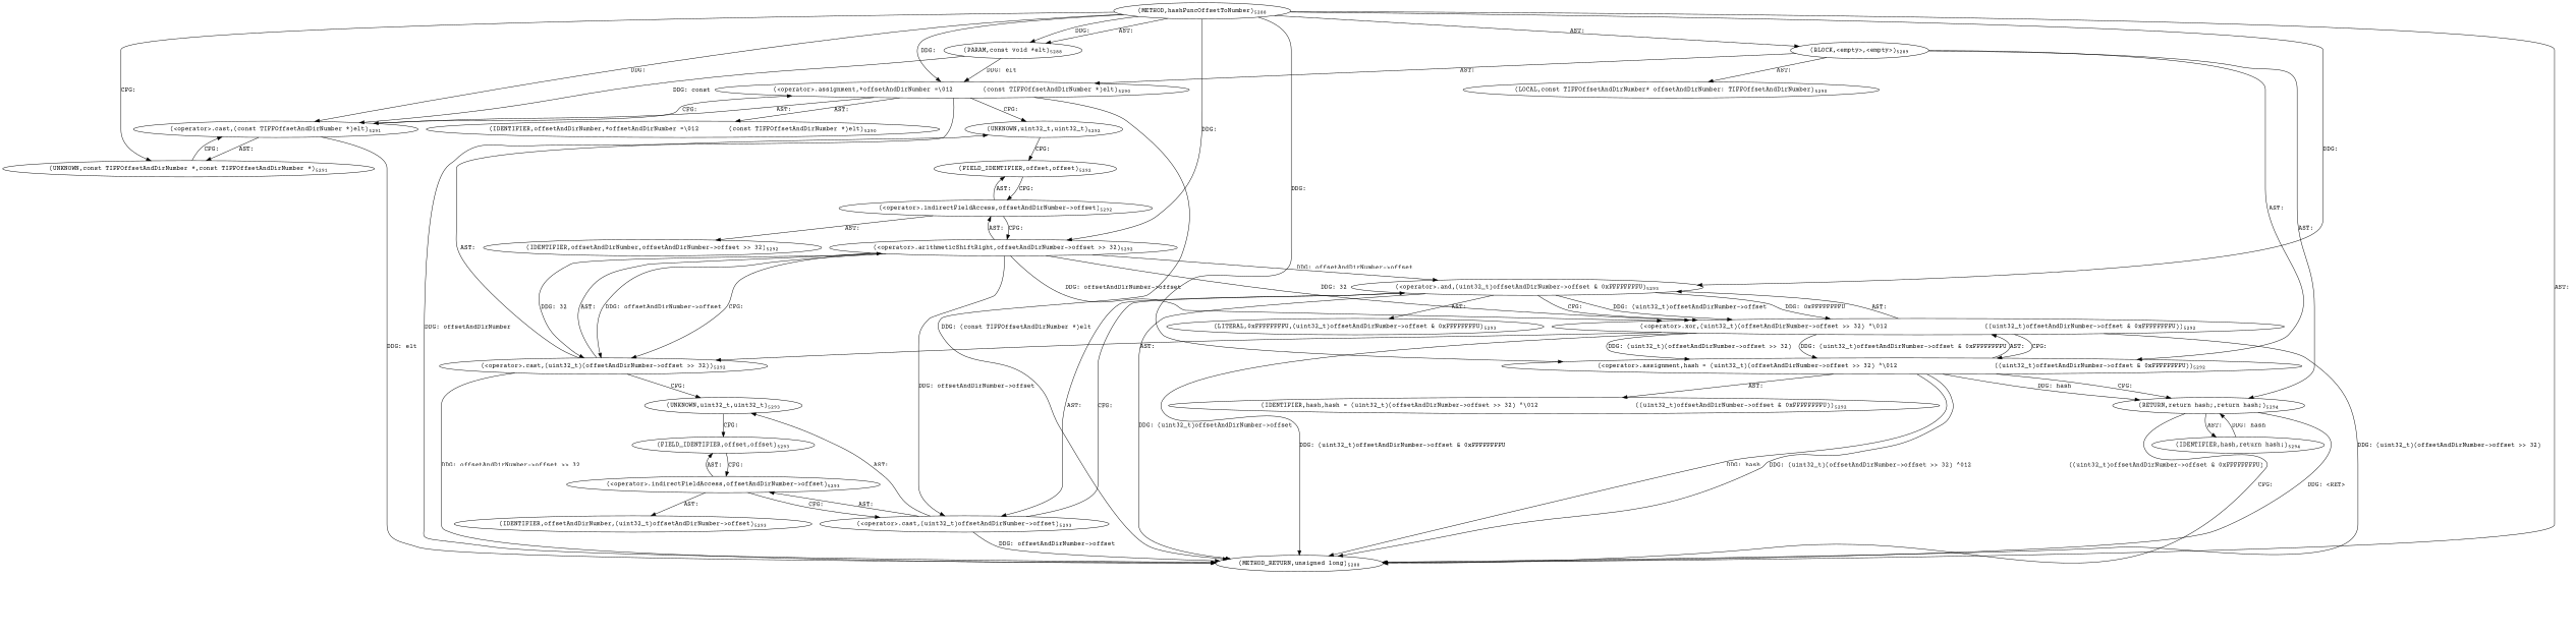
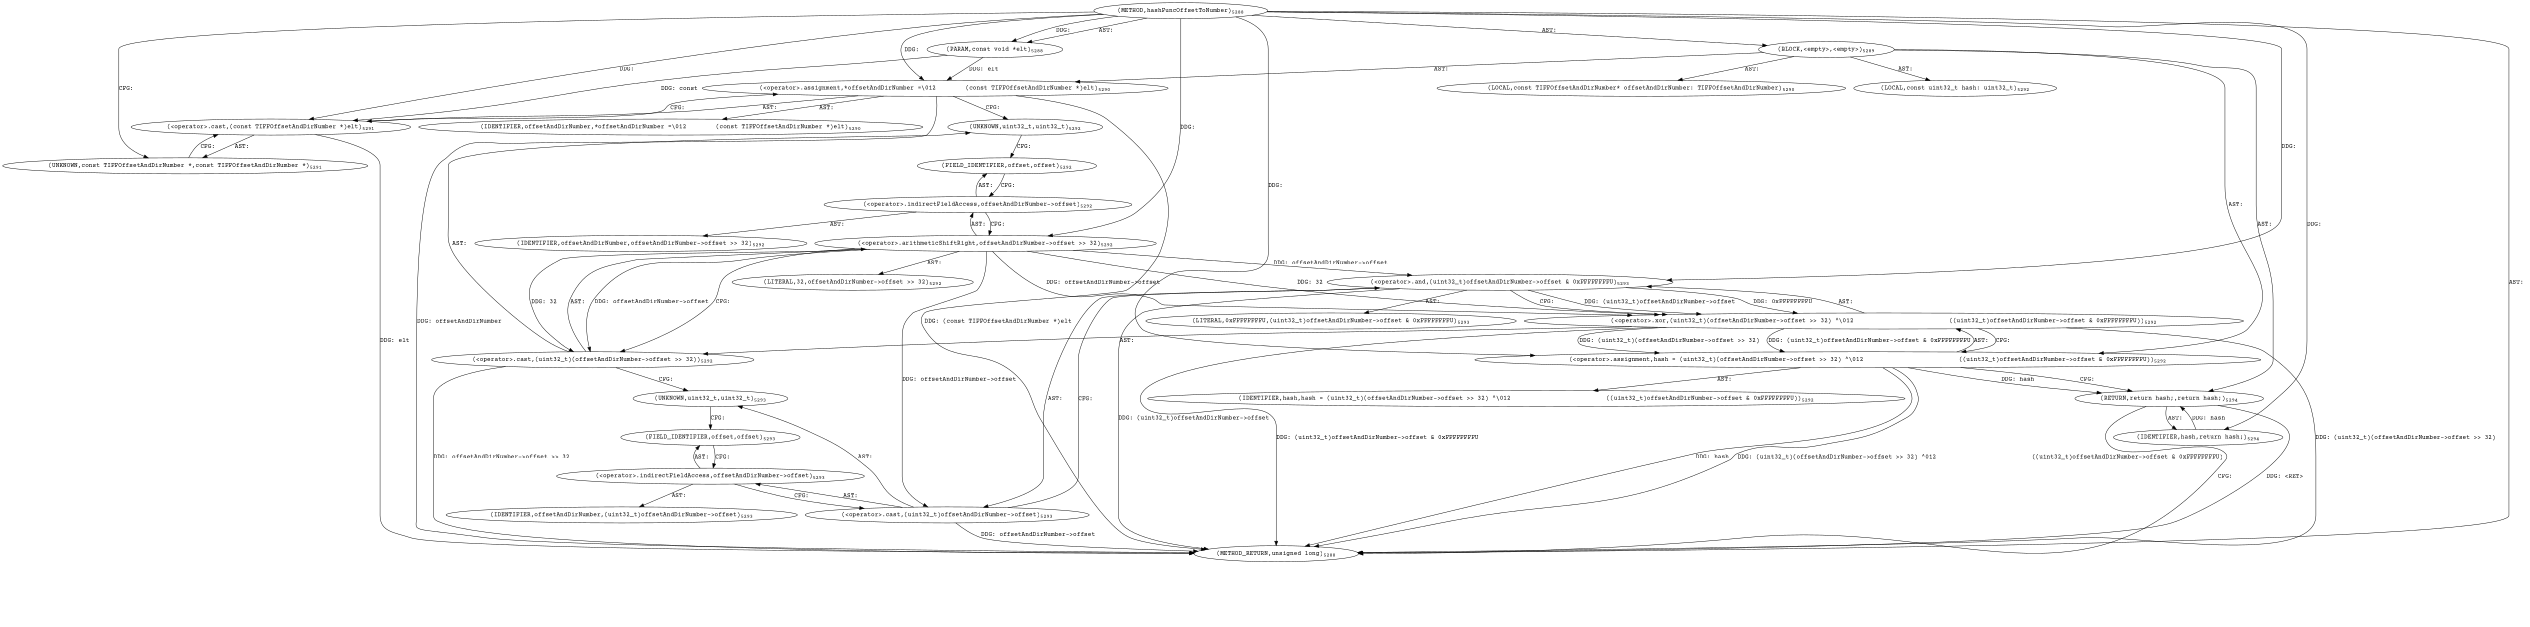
  digraph {
    fontname="Courier Prime"
    node [fontname="Courier Prime"]
    edge [fontname="Courier Prime"]
    n1 [label=<(METHOD,hashFuncOffsetToNumber)<SUB>5288</SUB>>]
    n2 [label=<(PARAM,const void *elt)<SUB>5288</SUB>>]
    n3 [label=<(BLOCK,&lt;empty&gt;,&lt;empty&gt;)<SUB>5289</SUB>>]
    n4 [label=<(&lt;operator&gt;.assignment,*offsetAndDirNumber =\012        (const TIFFOffsetAndDirNumber *)elt)<SUB>5290</SUB>>]
    n5 [label=<(&lt;operator&gt;.cast,(const TIFFOffsetAndDirNumber *)elt)<SUB>5291</SUB>>]
    n6 [label=<(UNKNOWN,const TIFFOffsetAndDirNumber *,const TIFFOffsetAndDirNumber *)<SUB>5291</SUB>>]
    n7 [label=<(&lt;operator&gt;.assignment,hash = (uint32_t)(offsetAndDirNumber-&gt;offset &gt;&gt; 32) ^\012                          ((uint32_t)offsetAndDirNumber-&gt;offset &amp; 0xFFFFFFFFU))<SUB>5292</SUB>>]
    n8 [label=<(&lt;operator&gt;.arithmeticShiftRight,offsetAndDirNumber-&gt;offset &gt;&gt; 32)<SUB>5292</SUB>>]
    n9 [label=<(&lt;operator&gt;.and,(uint32_t)offsetAndDirNumber-&gt;offset &amp; 0xFFFFFFFFU)<SUB>5293</SUB>>]
    n10 [label=<(IDENTIFIER,hash,return hash;)<SUB>5294</SUB>>]
    n11 [label=<(METHOD_RETURN,unsigned long)<SUB>5288</SUB>>]
    n12 [label=<(LOCAL,const TIFFOffsetAndDirNumber* offsetAndDirNumber: TIFFOffsetAndDirNumber)<SUB>5290</SUB>>]
+   n13 [label=<(LOCAL,const uint32_t hash: uint32_t)<SUB>5292</SUB>>]
    n14 [label=<(RETURN,return hash;,return hash;)<SUB>5294</SUB>>]
    n15 [label=<(IDENTIFIER,offsetAndDirNumber,*offsetAndDirNumber =\012        (const TIFFOffsetAndDirNumber *)elt)<SUB>5290</SUB>>]
    n16 [label=<(UNKNOWN,uint32_t,uint32_t)<SUB>5292</SUB>>]
    n17 [label=<(IDENTIFIER,hash,hash = (uint32_t)(offsetAndDirNumber-&gt;offset &gt;&gt; 32) ^\012                          ((uint32_t)offsetAndDirNumber-&gt;offset &amp; 0xFFFFFFFFU))<SUB>5292</SUB>>]
    n18 [label=<(&lt;operator&gt;.xor,(uint32_t)(offsetAndDirNumber-&gt;offset &gt;&gt; 32) ^\012                          ((uint32_t)offsetAndDirNumber-&gt;offset &amp; 0xFFFFFFFFU))<SUB>5292</SUB>>]
    n19 [label=<(&lt;operator&gt;.cast,(uint32_t)(offsetAndDirNumber-&gt;offset &gt;&gt; 32))<SUB>5292</SUB>>]
    n20 [label=<(&lt;operator&gt;.indirectFieldAccess,offsetAndDirNumber-&gt;offset)<SUB>5292</SUB>>]
+   n21 [label=<(LITERAL,32,offsetAndDirNumber-&gt;offset &gt;&gt; 32)<SUB>5292</SUB>>]
    n22 [label=<(&lt;operator&gt;.cast,(uint32_t)offsetAndDirNumber-&gt;offset)<SUB>5293</SUB>>]
    n23 [label=<(LITERAL,0xFFFFFFFFU,(uint32_t)offsetAndDirNumber-&gt;offset &amp; 0xFFFFFFFFU)<SUB>5293</SUB>>]
    n24 [label=<(FIELD_IDENTIFIER,offset,offset)<SUB>5292</SUB>>]
    n25 [label=<(UNKNOWN,uint32_t,uint32_t)<SUB>5293</SUB>>]
    n26 [label=<(FIELD_IDENTIFIER,offset,offset)<SUB>5293</SUB>>]
    n27 [label=<(IDENTIFIER,offsetAndDirNumber,offsetAndDirNumber-&gt;offset &gt;&gt; 32)<SUB>5292</SUB>>]
    n28 [label=<(&lt;operator&gt;.indirectFieldAccess,offsetAndDirNumber-&gt;offset)<SUB>5293</SUB>>]
    n29 [label=<(IDENTIFIER,offsetAndDirNumber,(uint32_t)offsetAndDirNumber-&gt;offset)<SUB>5293</SUB>>]
    n1 -> n2 [label="AST: "]
    n1 -> n2 [label="DDG: "]
    n1 -> n3 [label="AST: "]
    n1 -> n4 [label="DDG: "]
    n1 -> n5 [label="DDG: "]
    n1 -> n6 [label="CFG: "]
    n1 -> n7 [label="DDG: "]
    n1 -> n8 [label="DDG: "]
    n1 -> n9 [label="DDG: "]
+   n1 -> n10 [label="DDG: "]
    n1 -> n11 [label="AST: "]
    n2 -> n4 [label="DDG: elt"]
    n2 -> n5 [label="DDG: const"]
    n3 -> n4 [label="AST: "]
    n3 -> n7 [label="AST: "]
    n3 -> n12 [label="AST: "]
+   n3 -> n13 [label="AST: "]
    n3 -> n14 [label="AST: "]
    n4 -> n5 [label="AST: "]
    n4 -> n11 [label="DDG: offsetAndDirNumber"]
    n4 -> n11 [label="DDG: (const TIFFOffsetAndDirNumber *)elt"]
    n4 -> n15 [label="AST: "]
    n4 -> n16 [label="CFG: "]
    n5 -> n4 [label="CFG: "]
    n5 -> n6 [label="AST: "]
    n5 -> n11 [label="DDG: elt"]
    n6 -> n5 [label="CFG: "]
    n7 -> n11 [label="DDG: hash"]
    n7 -> n11 [label="DDG: (uint32_t)(offsetAndDirNumber-&gt;offset &gt;&gt; 32) ^\012                          ((uint32_t)offsetAndDirNumber-&gt;offset &amp; 0xFFFFFFFFU)"]
    n7 -> n14 [label="CFG: "]
    n7 -> n14 [label="DDG: hash"]
    n7 -> n17 [label="AST: "]
    n7 -> n18 [label="AST: "]
    n8 -> n9 [label="DDG: offsetAndDirNumber-&gt;offset"]
    n8 -> n18 [label="DDG: offsetAndDirNumber-&gt;offset"]
    n8 -> n18 [label="DDG: 32"]
    n8 -> n19 [label="CFG: "]
    n8 -> n19 [label="DDG: offsetAndDirNumber-&gt;offset"]
    n8 -> n19 [label="DDG: 32"]
    n8 -> n20 [label="AST: "]
+   n8 -> n21 [label="AST: "]
    n8 -> n22 [label="DDG: offsetAndDirNumber-&gt;offset"]
    n9 -> n11 [label="DDG: (uint32_t)offsetAndDirNumber-&gt;offset"]
    n9 -> n18 [label="CFG: "]
    n9 -> n18 [label="DDG: (uint32_t)offsetAndDirNumber-&gt;offset"]
    n9 -> n18 [label="DDG: 0xFFFFFFFFU"]
    n9 -> n22 [label="AST: "]
    n9 -> n23 [label="AST: "]
    n10 -> n14 [label="DDG: hash"]
    n14 -> n10 [label="AST: "]
    n14 -> n11 [label="CFG: "]
    n14 -> n11 [label="DDG: &lt;RET&gt;"]
    n16 -> n24 [label="CFG: "]
    n18 -> n7 [label="CFG: "]
    n18 -> n7 [label="DDG: (uint32_t)(offsetAndDirNumber-&gt;offset &gt;&gt; 32)"]
    n18 -> n7 [label="DDG: (uint32_t)offsetAndDirNumber-&gt;offset &amp; 0xFFFFFFFFU"]
    n18 -> n9 [label="AST: "]
    n18 -> n11 [label="DDG: (uint32_t)(offsetAndDirNumber-&gt;offset &gt;&gt; 32)"]
    n18 -> n11 [label="DDG: (uint32_t)offsetAndDirNumber-&gt;offset &amp; 0xFFFFFFFFU"]
    n18 -> n19 [label="AST: "]
    n19 -> n8 [label="AST: "]
    n19 -> n11 [label="DDG: offsetAndDirNumber-&gt;offset &gt;&gt; 32"]
    n19 -> n16 [label="AST: "]
    n19 -> n25 [label="CFG: "]
    n20 -> n8 [label="CFG: "]
    n20 -> n24 [label="AST: "]
    n20 -> n27 [label="AST: "]
    n22 -> n9 [label="CFG: "]
    n22 -> n11 [label="DDG: offsetAndDirNumber-&gt;offset"]
    n22 -> n25 [label="AST: "]
    n22 -> n28 [label="AST: "]
    n24 -> n20 [label="CFG: "]
    n25 -> n26 [label="CFG: "]
    n26 -> n28 [label="CFG: "]
    n28 -> n22 [label="CFG: "]
    n28 -> n26 [label="AST: "]
    n28 -> n29 [label="AST: "]
  }
